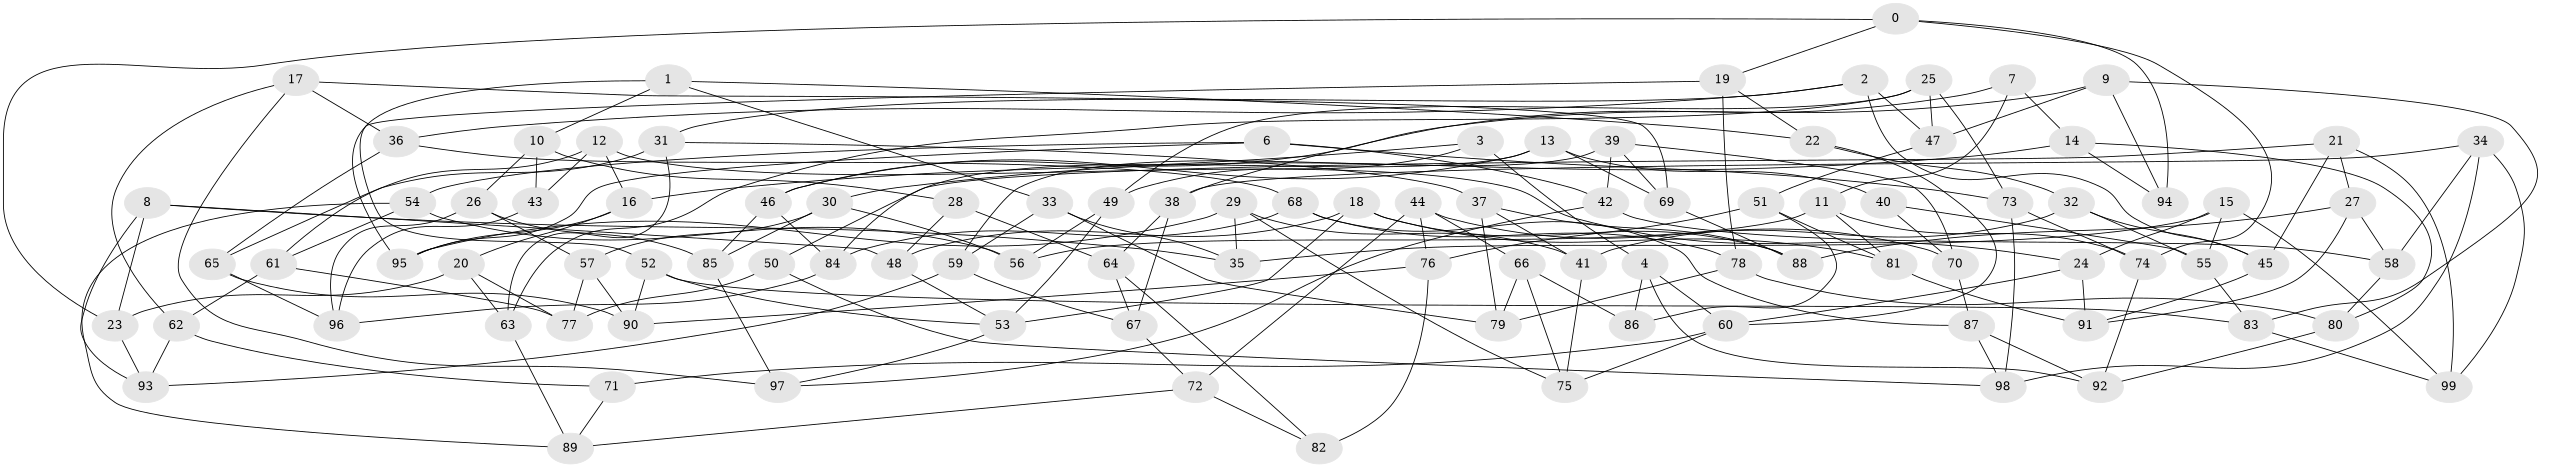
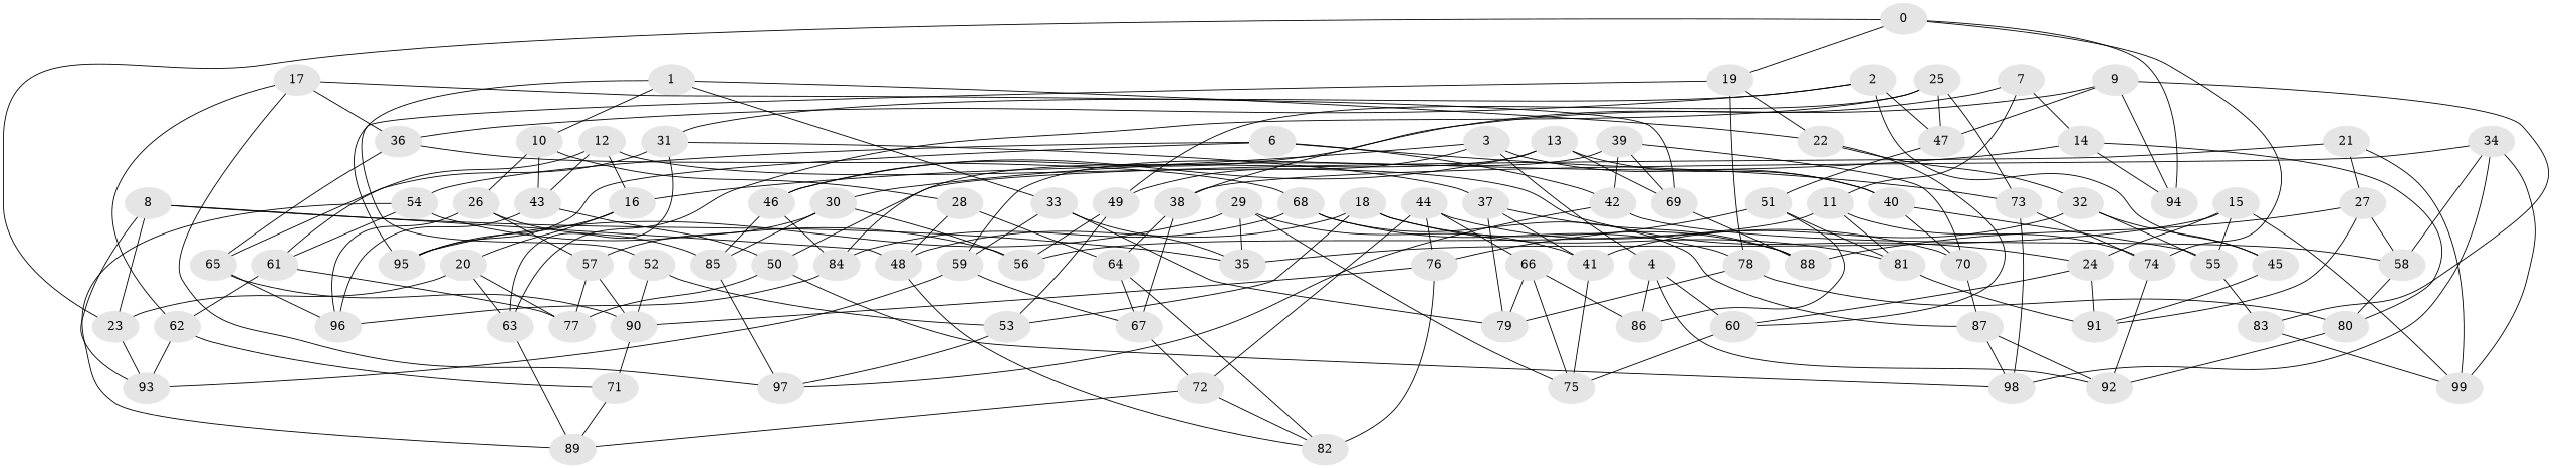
  graph {
    node [color=gray90 style=filled]
    1
    10
    22
    33
    52
    26
    28
    43
    60
    32
    35
    59
    79
    83
    53
    90
    2
    31
    36
    45
    47
    63
    37
    65
    68
    91
    51
    3
    4
    16
    40
    49
    86
    92
    95
    20
    55
    70
    56
    71
    75
    n42 [label=0]
    19
    23
    74
    94
    78
    93
    6
    42
    54
    73
    97
    58
    61
    89
    98
    7
    11
    14
    38
    81
    30
    80
    64
    67
    8
    48
    82
    9
    46
    84
    85
    99
    57
    96
    50
    12
    24
    62
    77
    13
    69
    88
    15
    17
    18
    21
    27
    41
    25
    29
    34
    87
    72
    39
    44
    66
    76
    1 -- 10
    1 -- 22
    1 -- 33
    1 -- 52
    10 -- 26
    10 -- 28
    10 -- 43
    22 -- 60
    22 -- 32
    33 -- 35
    33 -- 59
    33 -- 79
-   52 -- 83
    52 -- 53
    52 -- 90
    26 -- 85
    26 -- 57
    26 -- 96
    28 -- 64
    28 -- 48
    43 -- 96
-   60 -- 71
+   43 -- 50
+   90 -- 71
    60 -- 75
    32 -- 45
    32 -- 55
    32 -- 41
    59 -- 93
    59 -- 67
    83 -- 99
    53 -- 97
    2 -- 31
    2 -- 36
    2 -- 45
    2 -- 47
    31 -- 63
    31 -- 37
    31 -- 65
    36 -- 65
    36 -- 68
    45 -- 91
    47 -- 51
    63 -- 89
    37 -- 79
    37 -- 88
    37 -- 41
    65 -- 90
    65 -- 96
    68 -- 78
    68 -- 84
    68 -- 87
    51 -- 86
    51 -- 81
    51 -- 76
    3 -- 4
    3 -- 16
+   3 -- 40
    3 -- 49
    4 -- 60
    4 -- 86
    4 -- 92
    16 -- 95
    16 -- 20
    40 -- 55
    40 -- 70
    49 -- 53
    49 -- 56
    20 -- 63
    20 -- 23
    20 -- 77
    55 -- 83
    70 -- 87
    71 -- 89
    n42 -- 19
    n42 -- 23
    n42 -- 74
    n42 -- 94
    19 -- 22
    19 -- 95
    19 -- 78
    23 -- 93
    74 -- 92
    78 -- 79
    78 -- 80
    6 -- 95
    6 -- 42
    6 -- 54
    6 -- 73
    42 -- 97
    42 -- 58
    54 -- 56
    54 -- 61
    54 -- 89
    73 -- 74
    73 -- 98
    58 -- 80
    61 -- 62
    61 -- 77
    7 -- 11
    7 -- 14
    7 -- 38
    11 -- 56
    11 -- 74
    11 -- 81
    14 -- 94
    14 -- 30
    14 -- 80
    38 -- 64
    38 -- 67
    81 -- 91
    30 -- 56
    30 -- 85
    30 -- 57
    80 -- 92
    64 -- 67
    64 -- 82
    67 -- 72
    8 -- 35
    8 -- 23
    8 -- 93
    8 -- 48
-   48 -- 53
+   48 -- 82
    9 -- 83
    9 -- 47
    9 -- 94
    9 -- 46
    46 -- 84
    46 -- 85
    84 -- 96
    85 -- 97
    57 -- 90
    57 -- 77
    50 -- 98
    50 -- 77
    12 -- 43
    12 -- 16
    12 -- 61
    12 -- 24
    24 -- 60
    24 -- 91
    62 -- 71
    62 -- 93
    13 -- 40
    13 -- 46
    13 -- 84
    13 -- 69
    69 -- 88
    15 -- 35
    15 -- 55
    15 -- 99
    15 -- 24
    17 -- 36
    17 -- 97
    17 -- 62
    17 -- 69
    18 -- 53
    18 -- 81
    18 -- 48
    18 -- 88
-   21 -- 45
    21 -- 99
    21 -- 50
    21 -- 27
    27 -- 91
    27 -- 58
    27 -- 88
    41 -- 75
    25 -- 47
    25 -- 63
    25 -- 49
    25 -- 73
    29 -- 35
    29 -- 95
    29 -- 75
    29 -- 41
    34 -- 58
    34 -- 98
    34 -- 38
    34 -- 99
    87 -- 92
    87 -- 98
    72 -- 89
    72 -- 82
    39 -- 59
    39 -- 70
    39 -- 42
    39 -- 69
    44 -- 70
    44 -- 72
    44 -- 66
    44 -- 76
    66 -- 79
    66 -- 86
    66 -- 75
    76 -- 90
    76 -- 82
  }
